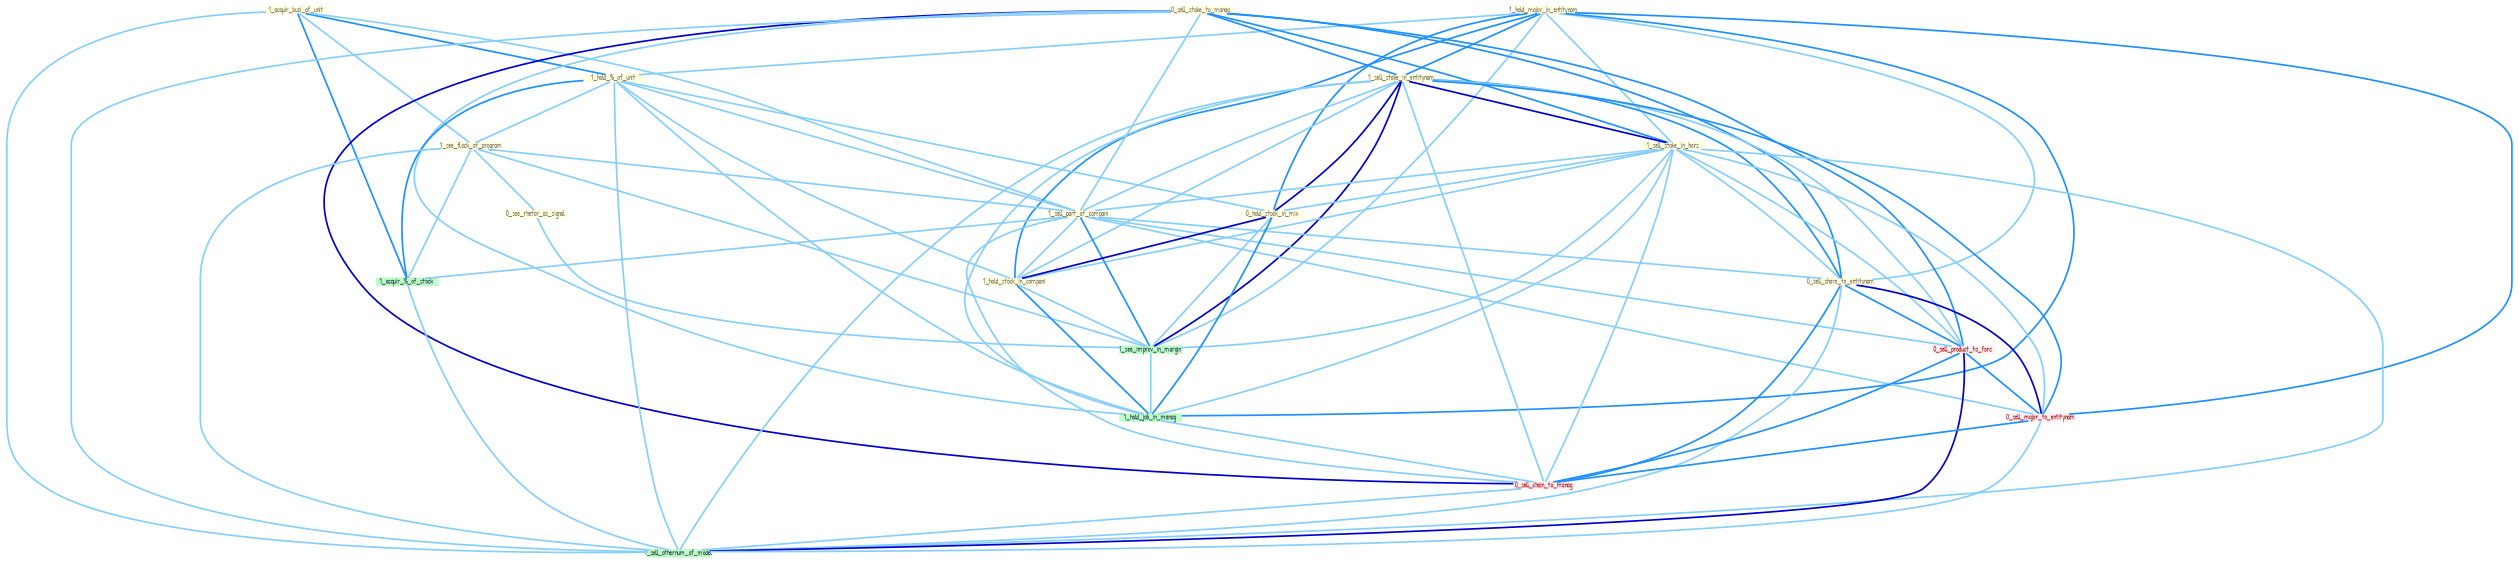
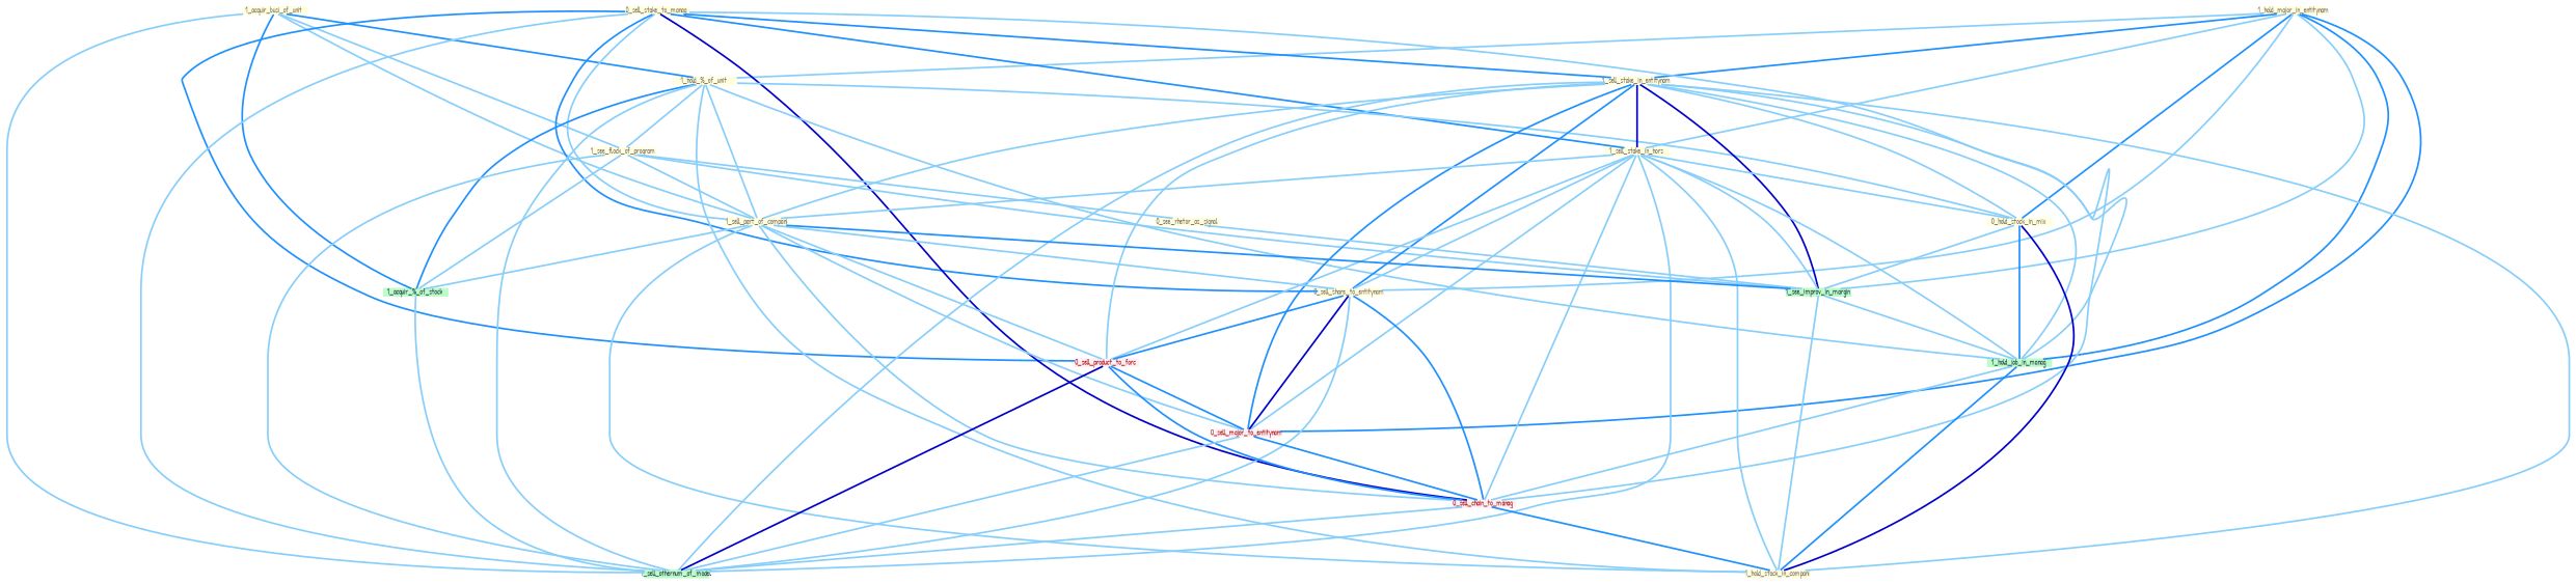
  graph {
    fontname="Patrick Hand"
    node [color="#ffffe0" fixedsize=true fontcolor="#8b7d6b" fontname="Patrick Hand" fontsize=4 shape=polygon style=filled]
    edge [color="#87cefa" fontname="Patrick Hand" w=1]
    "1_acquir_busi_of_unit " [height=.06 width=.5]
    "1_hold_major_in_entitynam " [height=.06 width=.5]
    "0_sell_stake_to_manag " [height=.06 width=.5]
    "1_hold_%_of_unit " [height=.06 width=.5]
    "1_see_flock_of_program " [height=.06 width=.5]
    "1_sell_stake_in_entitynam " [height=.06 width=.5]
    "0_see_rhetor_as_signal " [height=.06 width=.5]
    "1_sell_stake_in_hors " [height=.06 width=.5]
    "1_sell_part_of_compani " [height=.06 width=.5]
    "0_hold_stock_in_mix " [height=.06 width=.5]
    "1_hold_stock_in_compani " [height=.06 width=.5]
    "0_sell_share_to_entitynam " [height=.06 width=.5]
    "0_sell_product_to_forc " [color="#fff0f5" fontcolor="#b22222" height=.06 width=.5]
    "0_sell_major_to_entitynam " [color="#fff0f5" fontcolor="#b22222" height=.06 width=.5]
    "0_sell_chain_to_manag " [color="#fff0f5" fontcolor="#b22222" height=.06 width=.5]
    "1_acquir_%_of_stock " [color="#BDFCC9" fontcolor="#2f4f4f" height=.06 width=.5]
    "1_sell_othernum_of_model " [color="#BDFCC9" fontcolor="#2f4f4f" height=.06 width=.5]
    "1_see_improv_in_margin " [color="#BDFCC9" fontcolor="#2f4f4f" height=.06 width=.5]
    "1_hold_job_in_manag " [color="#BDFCC9" fontcolor="#2f4f4f" height=.06 width=.5]
    subgraph sub_1 {
      "1_acquir_busi_of_unit "
      "1_hold_major_in_entitynam "
      "0_sell_stake_to_manag "
      "1_hold_%_of_unit "
      "1_see_flock_of_program "
      "1_sell_stake_in_entitynam "
      "0_see_rhetor_as_signal "
      "1_sell_stake_in_hors "
      "1_sell_part_of_compani "
      "0_hold_stock_in_mix "
      "1_hold_stock_in_compani "
      "0_sell_share_to_entitynam "
    }
    subgraph sub_2 {
      "0_sell_product_to_forc "
      "0_sell_major_to_entitynam "
      "0_sell_chain_to_manag "
    }
    "1_acquir_busi_of_unit " -- "1_hold_%_of_unit " [color="#1e90ff" w=2]
    "1_acquir_busi_of_unit " -- "1_see_flock_of_program "
    "1_acquir_busi_of_unit " -- "1_sell_part_of_compani "
    "1_acquir_busi_of_unit " -- "1_acquir_%_of_stock " [color="#1e90ff" w=2]
    "1_acquir_busi_of_unit " -- "1_sell_othernum_of_model "
    "1_hold_major_in_entitynam " -- "1_hold_%_of_unit "
    "1_hold_major_in_entitynam " -- "1_sell_stake_in_entitynam " [color="#1e90ff" w=2]
    "1_hold_major_in_entitynam " -- "1_sell_stake_in_hors "
    "1_hold_major_in_entitynam " -- "0_hold_stock_in_mix " [color="#1e90ff" w=2]
-   "1_hold_major_in_entitynam " -- "1_hold_stock_in_compani " [color="#1e90ff" w=2]
+   "0_sell_chain_to_manag " -- "1_hold_stock_in_compani " [color="#1e90ff" w=2]
    "1_hold_major_in_entitynam " -- "0_sell_share_to_entitynam "
    "1_hold_major_in_entitynam " -- "0_sell_major_to_entitynam " [color="#1e90ff" w=2]
    "1_hold_major_in_entitynam " -- "1_see_improv_in_margin "
    "1_hold_major_in_entitynam " -- "1_hold_job_in_manag " [color="#1e90ff" w=2]
    "0_sell_stake_to_manag " -- "1_sell_stake_in_entitynam " [color="#1e90ff" w=2]
    "0_sell_stake_to_manag " -- "1_sell_stake_in_hors " [color="#1e90ff" w=2]
    "0_sell_stake_to_manag " -- "1_sell_part_of_compani "
    "0_sell_stake_to_manag " -- "0_sell_share_to_entitynam " [color="#1e90ff" w=2]
    "0_sell_stake_to_manag " -- "0_sell_product_to_forc " [color="#1e90ff" w=2]
    "0_sell_stake_to_manag " -- "0_sell_chain_to_manag " [color="#0000cd" w=3]
    "0_sell_stake_to_manag " -- "1_sell_othernum_of_model "
    "0_sell_stake_to_manag " -- "1_hold_job_in_manag "
    "1_hold_%_of_unit " -- "1_see_flock_of_program "
    "1_hold_%_of_unit " -- "1_sell_part_of_compani "
    "1_hold_%_of_unit " -- "0_hold_stock_in_mix "
    "1_hold_%_of_unit " -- "1_hold_stock_in_compani "
    "1_hold_%_of_unit " -- "1_acquir_%_of_stock " [color="#1e90ff" w=2]
    "1_hold_%_of_unit " -- "1_sell_othernum_of_model "
    "1_hold_%_of_unit " -- "1_hold_job_in_manag "
    "1_see_flock_of_program " -- "0_see_rhetor_as_signal "
    "1_see_flock_of_program " -- "1_sell_part_of_compani "
    "1_see_flock_of_program " -- "1_acquir_%_of_stock "
    "1_see_flock_of_program " -- "1_sell_othernum_of_model "
    "1_see_flock_of_program " -- "1_see_improv_in_margin "
    "1_sell_stake_in_entitynam " -- "1_sell_stake_in_hors " [color="#0000cd" w=3]
    "1_sell_stake_in_entitynam " -- "1_sell_part_of_compani "
-   "1_sell_stake_in_entitynam " -- "0_hold_stock_in_mix " [color="#0000cd"]
+   "1_sell_stake_in_entitynam " -- "0_hold_stock_in_mix "
    "1_sell_stake_in_entitynam " -- "1_hold_stock_in_compani "
    "1_sell_stake_in_entitynam " -- "0_sell_share_to_entitynam " [color="#1e90ff" w=2]
    "1_sell_stake_in_entitynam " -- "0_sell_product_to_forc "
    "1_sell_stake_in_entitynam " -- "0_sell_major_to_entitynam " [color="#1e90ff" w=2]
    "1_sell_stake_in_entitynam " -- "0_sell_chain_to_manag "
    "1_sell_stake_in_entitynam " -- "1_sell_othernum_of_model "
    "1_sell_stake_in_entitynam " -- "1_see_improv_in_margin " [color="#0000cd"]
    "1_sell_stake_in_entitynam " -- "1_hold_job_in_manag "
    "0_see_rhetor_as_signal " -- "1_see_improv_in_margin "
    "1_sell_stake_in_hors " -- "1_sell_part_of_compani "
    "1_sell_stake_in_hors " -- "0_hold_stock_in_mix "
    "1_sell_stake_in_hors " -- "1_hold_stock_in_compani "
    "1_sell_stake_in_hors " -- "0_sell_share_to_entitynam "
    "1_sell_stake_in_hors " -- "0_sell_product_to_forc "
    "1_sell_stake_in_hors " -- "0_sell_major_to_entitynam "
    "1_sell_stake_in_hors " -- "0_sell_chain_to_manag "
    "1_sell_stake_in_hors " -- "1_sell_othernum_of_model "
    "1_sell_stake_in_hors " -- "1_see_improv_in_margin "
    "1_sell_stake_in_hors " -- "1_hold_job_in_manag "
    "1_sell_part_of_compani " -- "1_hold_stock_in_compani "
    "1_sell_part_of_compani " -- "0_sell_share_to_entitynam "
    "1_sell_part_of_compani " -- "0_sell_product_to_forc "
    "1_sell_part_of_compani " -- "0_sell_major_to_entitynam "
    "1_sell_part_of_compani " -- "0_sell_chain_to_manag "
    "1_sell_part_of_compani " -- "1_acquir_%_of_stock "
    "1_sell_part_of_compani " -- "1_see_improv_in_margin " [color="#1e90ff" w=2]
    "0_hold_stock_in_mix " -- "1_hold_stock_in_compani " [color="#0000cd" w=3]
    "0_hold_stock_in_mix " -- "1_see_improv_in_margin "
    "0_hold_stock_in_mix " -- "1_hold_job_in_manag " [color="#1e90ff" w=2]
    "1_hold_stock_in_compani " -- "1_see_improv_in_margin "
    "1_hold_stock_in_compani " -- "1_hold_job_in_manag " [color="#1e90ff" w=2]
    "0_sell_share_to_entitynam " -- "0_sell_product_to_forc " [color="#1e90ff" w=2]
    "0_sell_share_to_entitynam " -- "0_sell_major_to_entitynam " [color="#0000cd" w=3]
    "0_sell_share_to_entitynam " -- "0_sell_chain_to_manag " [color="#1e90ff" w=2]
    "0_sell_share_to_entitynam " -- "1_sell_othernum_of_model "
    "0_sell_product_to_forc " -- "0_sell_major_to_entitynam " [color="#1e90ff" w=2]
    "0_sell_product_to_forc " -- "0_sell_chain_to_manag " [color="#1e90ff" w=2]
    "0_sell_product_to_forc " -- "1_sell_othernum_of_model " [color="#0000cd"]
    "0_sell_major_to_entitynam " -- "0_sell_chain_to_manag " [color="#1e90ff" w=2]
    "0_sell_major_to_entitynam " -- "1_sell_othernum_of_model "
    "0_sell_chain_to_manag " -- "1_sell_othernum_of_model "
    "1_acquir_%_of_stock " -- "1_sell_othernum_of_model "
    "1_see_improv_in_margin " -- "1_hold_job_in_manag "
    "1_hold_job_in_manag " -- "0_sell_chain_to_manag "
  }
